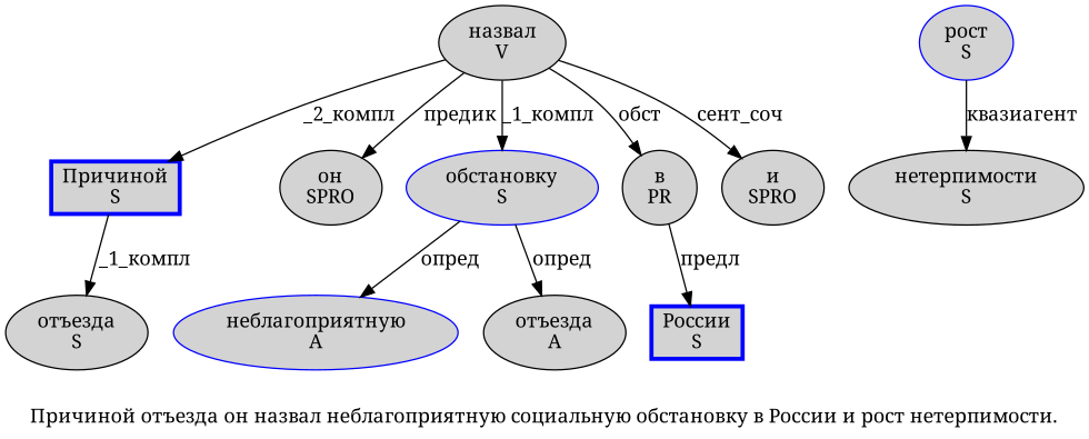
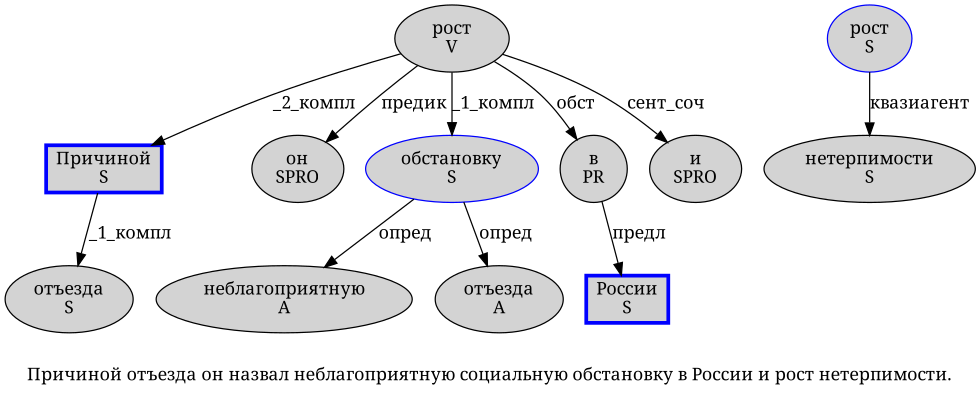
  digraph {
    fontname="Noto Serif"
    label="Причиной отъезда он назвал неблагоприятную социальную обстановку в России и рост нетерпимости."
    node [fillcolor=lightgray fontname="Noto Serif" penwidth=1 shape=ellipse style=filled]
    edge [fontname="Noto Serif"]
    n1 [color=blue label="Причиной\nS" penwidth=3 shape=box]
    n2 [label="отъезда\nS"]
    n3 [label="он\nSPRO"]
-   n4 [label="назвал\nV"]
+   n4 [label="рост\nV"]
    n5 [color=blue label="обстановку\nS"]
    n6 [label="в\nPR"]
    n7 [label="и\nSPRO"]
-   n8 [label="неблагоприятную\nA" color=blue]
+   n8 [label="неблагоприятную\nA"]
    n9 [label="отъезда\nA"]
    n10 [color=blue label="России\nS" penwidth=3 shape=box]
    n11 [color=blue label="рост\nS"]
    n12 [label="нетерпимости\nS"]
    n1 -> n2 [label="_1_компл"]
    n4 -> n1 [label="_2_компл"]
    n4 -> n3 [label="предик"]
    n4 -> n5 [label="_1_компл"]
    n4 -> n6 [label="обст"]
    n4 -> n7 [label="сент_соч"]
    n5 -> n8 [label="опред"]
    n5 -> n9 [label="опред"]
    n6 -> n10 [label="предл"]
    n11 -> n12 [label="квазиагент"]
  }
